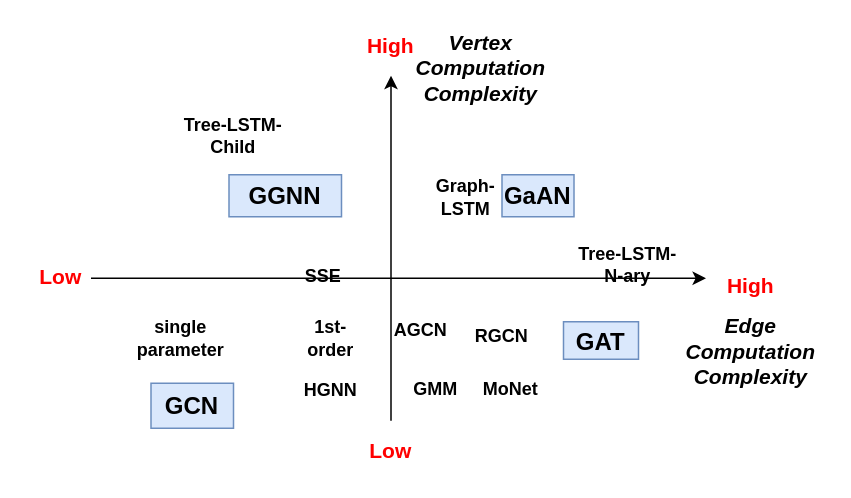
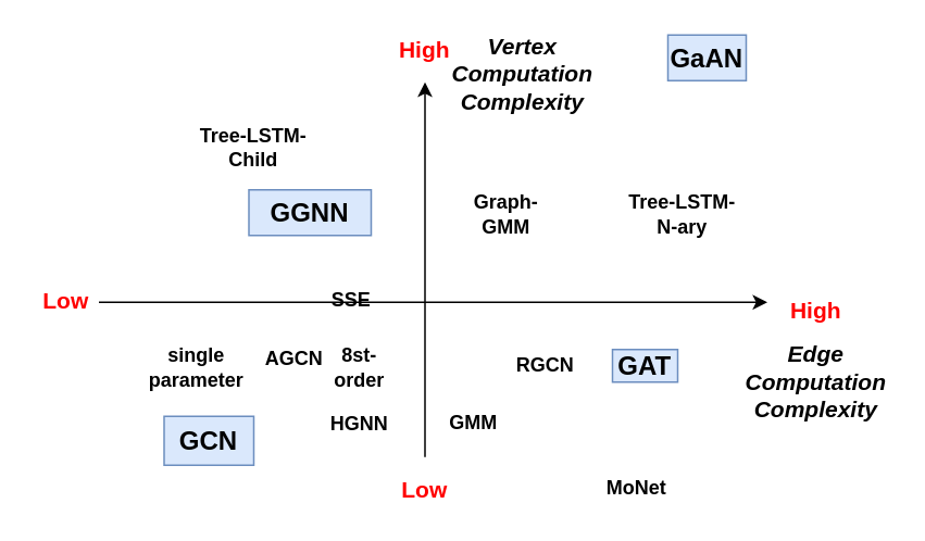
  <mxCell id="0" />
  <mxCell id="1" parent="0" />
  <mxCell id="2" value="" style="endArrow=classic;html=1;fontFamily=Arial;" parent="1" edge="1"><mxGeometry width="50" height="50" relative="1" as="geometry"><mxPoint x="60" y="185" as="sourcePoint" /><mxPoint x="470" y="185" as="targetPoint" /></mxGeometry></mxCell>
  <mxCell id="3" value="" style="endArrow=classic;html=1;fontFamily=Arial;" parent="1" edge="1"><mxGeometry width="50" height="50" relative="1" as="geometry"><mxPoint x="260" y="280" as="sourcePoint" /><mxPoint x="260" y="50" as="targetPoint" /></mxGeometry></mxCell>
  <mxCell id="4" value="&lt;b&gt;&lt;font style=&quot;font-size: 14px&quot;&gt;Edge Computation&lt;br&gt;Complexity&lt;br&gt;&lt;/font&gt;&lt;/b&gt;" style="text;html=1;strokeColor=none;fillColor=none;align=center;verticalAlign=middle;whiteSpace=wrap;rounded=0;fontFamily=Arial;fontStyle=2" parent="1" vertex="1"><mxGeometry x="455" y="224" width="90" height="20" as="geometry" /></mxCell>
  <mxCell id="5" value="&lt;b&gt;&lt;font color=&quot;#ff0000&quot; style=&quot;font-size: 14px&quot;&gt;High&lt;/font&gt;&lt;/b&gt;" style="text;html=1;strokeColor=none;fillColor=none;align=center;verticalAlign=middle;whiteSpace=wrap;rounded=0;fontFamily=Arial;" parent="1" vertex="1"><mxGeometry x="240" y="20" width="40" height="20" as="geometry" /></mxCell>
  <mxCell id="6" value="&lt;b&gt;&lt;font color=&quot;#ff0000&quot; style=&quot;font-size: 14px&quot;&gt;Low&lt;/font&gt;&lt;/b&gt;" style="text;html=1;strokeColor=none;fillColor=none;align=center;verticalAlign=middle;whiteSpace=wrap;rounded=0;fontFamily=Arial;" parent="1" vertex="1"><mxGeometry x="245" y="290" width="30" height="20" as="geometry" /></mxCell>
  <mxCell id="7" value="&lt;b&gt;&lt;font color=&quot;#ff0000&quot; style=&quot;font-size: 14px&quot;&gt;High&lt;/font&gt;&lt;/b&gt;" style="text;html=1;strokeColor=none;fillColor=none;align=center;verticalAlign=middle;whiteSpace=wrap;rounded=0;fontFamily=Arial;" parent="1" vertex="1"><mxGeometry x="480" y="180" width="40" height="20" as="geometry" /></mxCell>
  <mxCell id="8" value="&lt;font color=&quot;#ff0000&quot;&gt;&lt;span style=&quot;font-size: 14px&quot;&gt;&lt;b&gt;Low&lt;/b&gt;&lt;/span&gt;&lt;/font&gt;" style="text;html=1;strokeColor=none;fillColor=none;align=center;verticalAlign=middle;whiteSpace=wrap;rounded=0;fontFamily=Arial;" parent="1" vertex="1"><mxGeometry x="20" y="174" width="40" height="20" as="geometry" /></mxCell>
  <mxCell id="9" value="&lt;b style=&quot;font-size: 16px;&quot;&gt;GCN&lt;/b&gt;" style="text;html=1;strokeColor=#6c8ebf;fillColor=#dae8fc;align=center;verticalAlign=middle;whiteSpace=wrap;rounded=0;fontFamily=Arial;fontSize=16;" parent="1" vertex="1"><mxGeometry x="100" y="255" width="55" height="30" as="geometry" /></mxCell>
  <mxCell id="10" value="&lt;b&gt;single parameter&lt;/b&gt;" style="text;html=1;strokeColor=none;fillColor=none;align=center;verticalAlign=middle;whiteSpace=wrap;rounded=0;fontFamily=Arial;" parent="1" vertex="1"><mxGeometry x="100" y="215" width="40" height="20" as="geometry" /></mxCell>
- <mxCell id="11" value="&lt;b&gt;1st-order&lt;/b&gt;" style="text;html=1;strokeColor=none;fillColor=none;align=center;verticalAlign=middle;whiteSpace=wrap;rounded=0;fontFamily=Arial;" parent="1" vertex="1"><mxGeometry x="200" y="215" width="40" height="20" as="geometry" /></mxCell>
+ <mxCell id="11" value="&lt;b&gt;8st-order&lt;/b&gt;" style="text;html=1;strokeColor=none;fillColor=none;align=center;verticalAlign=middle;whiteSpace=wrap;rounded=0;fontFamily=Arial;" parent="1" vertex="1"><mxGeometry x="200" y="215" width="40" height="20" as="geometry" /></mxCell>
  <mxCell id="12" value="&lt;b&gt;HGNN&lt;/b&gt;" style="text;html=1;strokeColor=none;fillColor=none;align=center;verticalAlign=middle;whiteSpace=wrap;rounded=0;fontFamily=Arial;" parent="1" vertex="1"><mxGeometry x="200" y="250" width="40" height="20" as="geometry" /></mxCell>
- <mxCell id="13" value="&lt;b style=&quot;font-size: 16px;&quot;&gt;GaAN&lt;/b&gt;" style="text;html=1;strokeColor=#6c8ebf;fillColor=#dae8fc;align=center;verticalAlign=middle;whiteSpace=wrap;rounded=0;fontFamily=Arial;fontSize=16;" parent="1" vertex="1"><mxGeometry x="334" y="116" width="48" height="28" as="geometry" /></mxCell>
- <mxCell id="14" value="&lt;b&gt;Tree-LSTM-N-ary&lt;/b&gt;" style="text;html=1;strokeColor=none;fillColor=none;align=center;verticalAlign=middle;whiteSpace=wrap;rounded=0;fontFamily=Arial;" parent="1" vertex="1"><mxGeometry x="383" y="161" width="70" height="30" as="geometry" /></mxCell>
- <mxCell id="15" value="&lt;b&gt;Graph-LSTM&lt;/b&gt;" style="text;html=1;strokeColor=none;fillColor=none;align=center;verticalAlign=middle;whiteSpace=wrap;rounded=0;fontFamily=Arial;" parent="1" vertex="1"><mxGeometry x="290" y="121" width="40" height="20" as="geometry" /></mxCell>
+ <mxCell id="13" value="&lt;b style=&quot;font-size: 16px;&quot;&gt;GaAN&lt;/b&gt;" style="text;html=1;strokeColor=#6c8ebf;fillColor=#dae8fc;align=center;verticalAlign=middle;whiteSpace=wrap;rounded=0;fontFamily=Arial;fontSize=16;" parent="1" vertex="1"><mxGeometry x="409" y="21" width="48" height="28" as="geometry" /></mxCell>
+ <mxCell id="14" value="&lt;b&gt;Tree-LSTM-N-ary&lt;/b&gt;" style="text;html=1;strokeColor=none;fillColor=none;align=center;verticalAlign=middle;whiteSpace=wrap;rounded=0;fontFamily=Arial;" parent="1" vertex="1"><mxGeometry x="383" y="116" width="70" height="30" as="geometry" /></mxCell>
+ <mxCell id="15" value="&lt;b&gt;Graph-GMM&lt;/b&gt;" style="text;html=1;strokeColor=none;fillColor=none;align=center;verticalAlign=middle;whiteSpace=wrap;rounded=0;fontFamily=Arial;" parent="1" vertex="1"><mxGeometry x="290" y="121" width="40" height="20" as="geometry" /></mxCell>
  <mxCell id="16" value="&lt;b style=&quot;font-size: 16px;&quot;&gt;GGNN&lt;/b&gt;" style="text;html=1;strokeColor=#6c8ebf;fillColor=#dae8fc;align=center;verticalAlign=middle;whiteSpace=wrap;rounded=0;fontFamily=Arial;fontSize=16;" parent="1" vertex="1"><mxGeometry x="152" y="116" width="75" height="28" as="geometry" /></mxCell>
  <mxCell id="17" value="&lt;b&gt;SSE&lt;/b&gt;" style="text;html=1;strokeColor=none;fillColor=none;align=center;verticalAlign=middle;whiteSpace=wrap;rounded=0;fontFamily=Arial;" parent="1" vertex="1"><mxGeometry x="195" y="174" width="40" height="20" as="geometry" /></mxCell>
  <mxCell id="18" value="&lt;b&gt;Tree-LSTM-Child&lt;/b&gt;" style="text;html=1;strokeColor=none;fillColor=none;align=center;verticalAlign=middle;whiteSpace=wrap;rounded=0;fontFamily=Arial;" parent="1" vertex="1"><mxGeometry x="115" y="80" width="80" height="20" as="geometry" /></mxCell>
- <mxCell id="19" value="&lt;b style=&quot;font-size: 16px;&quot;&gt;GAT&lt;/b&gt;" style="text;html=1;strokeColor=#6c8ebf;fillColor=#dae8fc;align=center;verticalAlign=middle;whiteSpace=wrap;rounded=0;fontFamily=Arial;fontSize=16;" parent="1" vertex="1"><mxGeometry x="375" y="214" width="50" height="25" as="geometry" /></mxCell>
- <mxCell id="20" value="&lt;b&gt;MoNet&lt;/b&gt;" style="text;html=1;strokeColor=none;fillColor=none;align=center;verticalAlign=middle;whiteSpace=wrap;rounded=0;fontFamily=Arial;" parent="1" vertex="1"><mxGeometry x="320" y="244" width="40" height="30" as="geometry" /></mxCell>
+ <mxCell id="19" value="&lt;b style=&quot;font-size: 16px;&quot;&gt;GAT&lt;/b&gt;" style="text;html=1;strokeColor=#6c8ebf;fillColor=#dae8fc;align=center;verticalAlign=middle;whiteSpace=wrap;rounded=0;fontFamily=Arial;fontSize=16;" parent="1" vertex="1"><mxGeometry x="375" y="214" width="40" height="20" as="geometry" /></mxCell>
+ <mxCell id="20" value="&lt;b&gt;MoNet&lt;/b&gt;" style="text;html=1;strokeColor=none;fillColor=none;align=center;verticalAlign=middle;whiteSpace=wrap;rounded=0;fontFamily=Arial;" parent="1" vertex="1"><mxGeometry x="370" y="284" width="40" height="30" as="geometry" /></mxCell>
  <mxCell id="21" value="&lt;b&gt;RGCN&lt;/b&gt;" style="text;html=1;strokeColor=none;fillColor=none;align=center;verticalAlign=middle;whiteSpace=wrap;rounded=0;fontFamily=Arial;" parent="1" vertex="1"><mxGeometry x="314" y="209" width="40" height="30" as="geometry" /></mxCell>
  <mxCell id="22" value="&lt;b&gt;GMM&lt;/b&gt;" style="text;html=1;strokeColor=none;fillColor=none;align=center;verticalAlign=middle;whiteSpace=wrap;rounded=0;fontFamily=Arial;" parent="1" vertex="1"><mxGeometry x="270" y="244" width="40" height="30" as="geometry" /></mxCell>
- <mxCell id="23" value="&lt;b&gt;AGCN&lt;/b&gt;" style="text;html=1;strokeColor=none;fillColor=none;align=center;verticalAlign=middle;whiteSpace=wrap;rounded=0;fontFamily=Arial;" parent="1" vertex="1"><mxGeometry x="260" y="210" width="40" height="20" as="geometry" /></mxCell>
+ <mxCell id="23" value="&lt;b&gt;AGCN&lt;/b&gt;" style="text;html=1;strokeColor=none;fillColor=none;align=center;verticalAlign=middle;whiteSpace=wrap;rounded=0;fontFamily=Arial;" parent="1" vertex="1"><mxGeometry x="160" y="210" width="40" height="20" as="geometry" /></mxCell>
  <mxCell id="24" value="&lt;span style=&quot;font-size: 14px&quot;&gt;&lt;b&gt;Vertex&lt;br&gt;Computation&lt;br&gt;Complexity&lt;br&gt;&lt;/b&gt;&lt;/span&gt;" style="text;html=1;strokeColor=none;fillColor=none;align=center;verticalAlign=middle;whiteSpace=wrap;rounded=0;fontFamily=Arial;fontStyle=2" parent="1" vertex="1"><mxGeometry x="275" y="35" width="90" height="20" as="geometry" /></mxCell>
